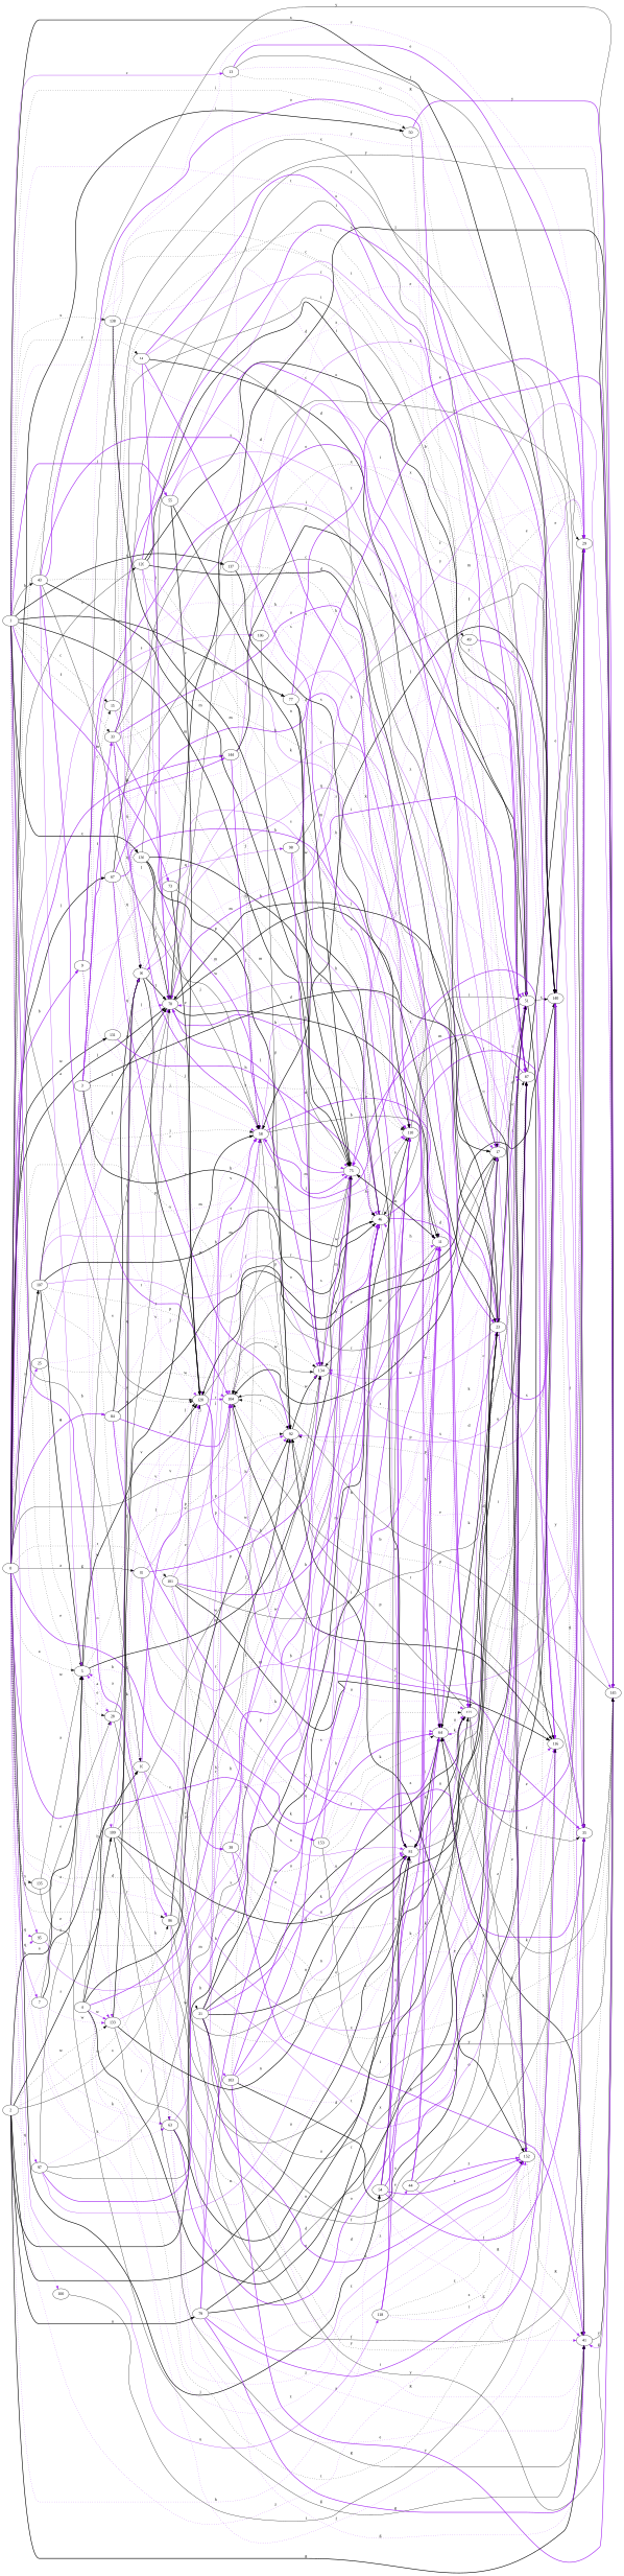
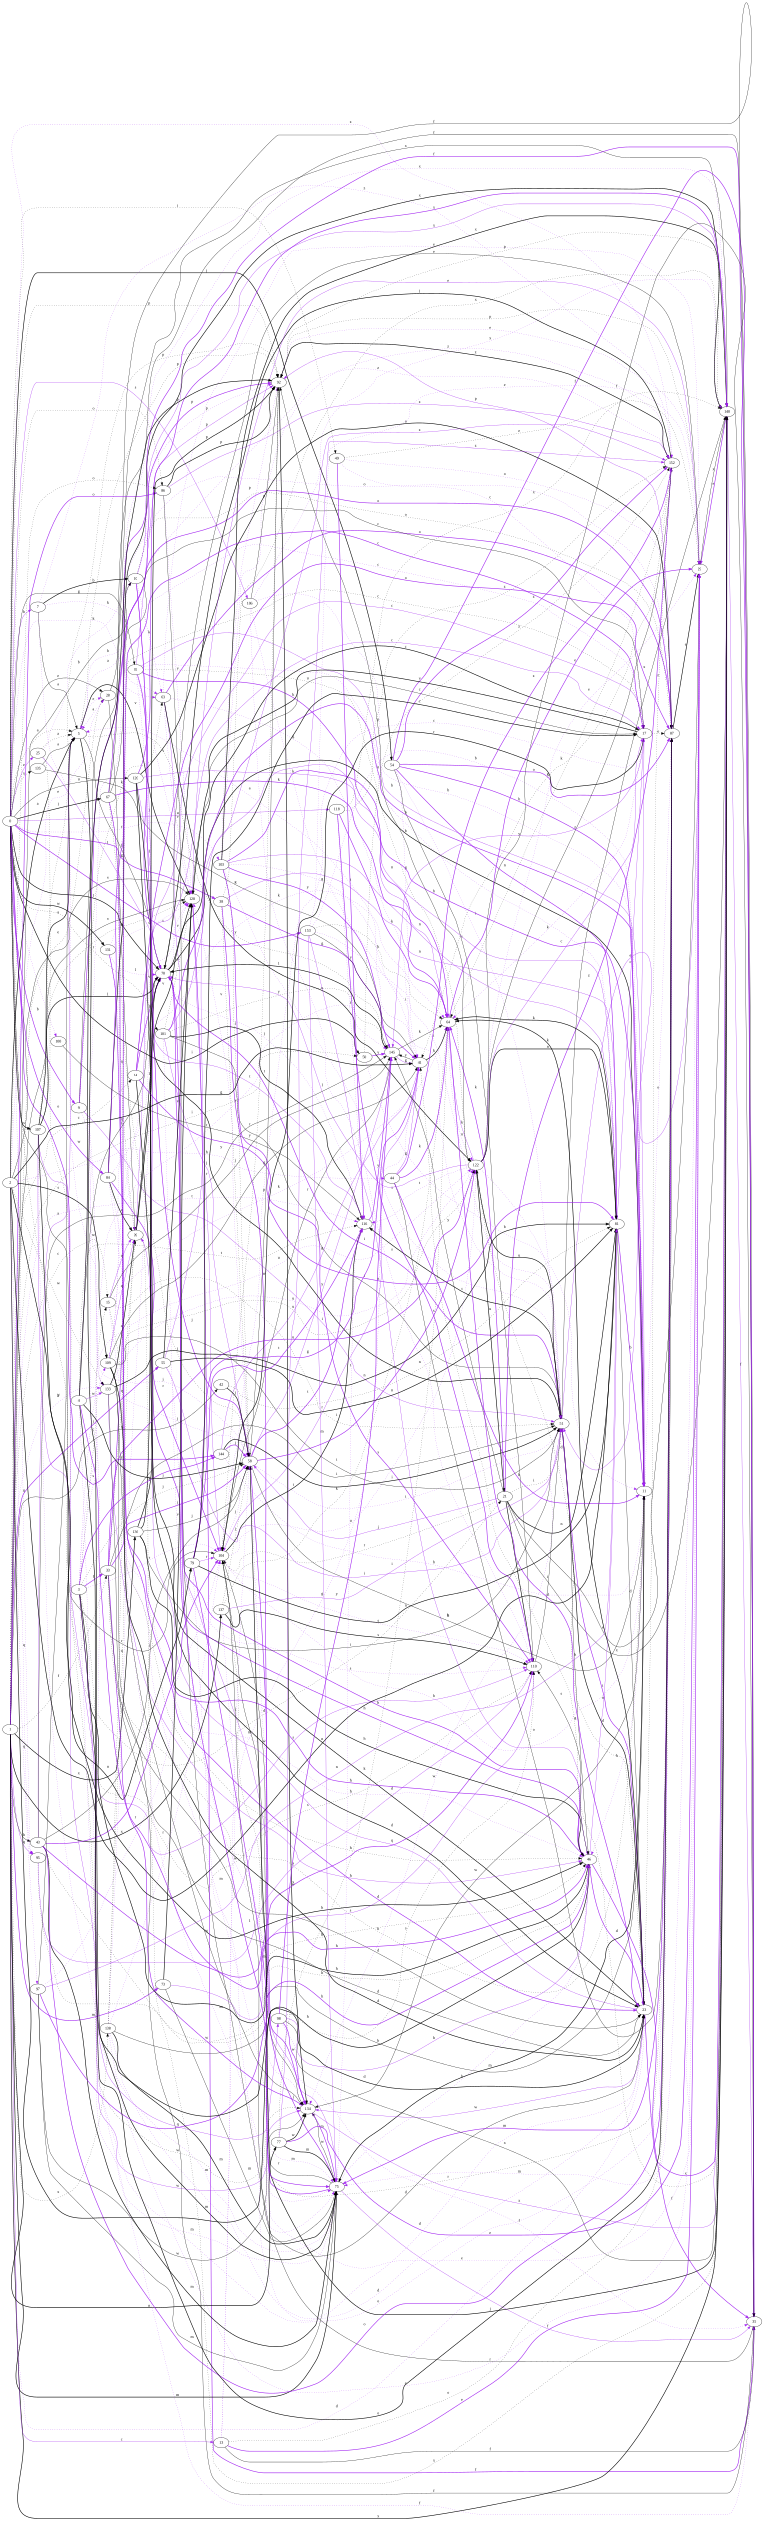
  strict digraph {
    fontname="Liberation Serif"
    rankdir=LR
    node [fontname="Liberation Serif"]
    edge [color=purple fontname="Liberation Serif" style=dotted]
    0
    5
    7
    9
    21
    25
    28
    38
    39
    49
    50
    54
    63
    67
    70
    84
    86
    92
    95
    100
    101
    103
    104
    106
    107
    n26 [label=153]
    118
    120
    131
    135
    144
    152
    10
    75
    128
    145
    133
    140
    58
    87
    51
    81
    110
    122
    29
    64
    134
    35
    99
    41
    46
    11
    116
    17
    23
    1
    13
    14
    15
    33
+   42
    43
    55
    73
    77
    136
    137
    138
    2
    44
    79
    97
    109
    3
    98
    4
    0 -> 5 [color=black label=a]
    0 -> 7 [label=b style=solid]
    0 -> 9 [label=b style=bold]
    0 -> 21 [color=black label=d]
    0 -> 25 [label=e style=solid]
    0 -> 28 [color=black label=e style=solid]
    0 -> 38 [label=g style=bold]
    0 -> 39 [color=black label=g style=solid]
    0 -> 49 [color=black label=i]
    0 -> 50 [color=black label=i style=bold]
    0 -> 54 [color=black label=j style=bold]
    0 -> 63 [label=k]
    0 -> 67 [color=black label=l style=bold]
    0 -> 70 [color=black label=l style=bold]
    0 -> 84 [label=o style=bold]
    0 -> 86 [color=black label=o]
    0 -> 92 [color=black label=p]
    0 -> 95 [label=q]
    0 -> 100 [label=r]
    0 -> 101 [color=black label=r]
    0 -> 103 [label=r]
    0 -> 104 [color=black label=r style=solid]
    0 -> 106 [label=s style=solid]
    0 -> 107 [color=black label=s style=bold]
    0 -> n26 [label=t style=bold]
    0 -> 118 [label=u style=solid]
    0 -> 120 [color=black label=u style=solid]
    0 -> 131 [color=black label=w style=bold]
    0 -> 135 [color=black label=x]
    0 -> 144 [label=y style=bold]
    0 -> 152 [label=z]
    5 -> 28 [label=e]
    5 -> 70 [color=black label=l style=solid]
    5 -> 92 [color=black label=p]
    5 -> 10 [label=b]
    5 -> 75 [color=black label=m style=bold]
    5 -> 128 [color=black label=v style=bold]
    5 -> 145 [color=black label=y]
    7 -> 5 [color=black label=a style=solid]
    7 -> 63 [label=k]
    7 -> 152 [label=z]
    7 -> 10 [color=black label=b style=bold]
    7 -> 133 [label=w]
    9 -> 63 [color=black label=k]
    9 -> 75 [label=m]
    9 -> 133 [label=w]
    9 -> 140 [color=black label=x style=solid]
    9 -> 58 [label=j]
    9 -> 87 [label=o style=bold]
    9 -> 51 [label=i style=solid]
    21 -> 104 [color=black label=r]
    21 -> 152 [label=z style=bold]
    21 -> 145 [color=black label=y style=solid]
    21 -> 140 [color=black label=x style=solid]
    21 -> 58 [label=j style=solid]
    21 -> 51 [color=black label=i]
    21 -> 81 [color=black label=n style=bold]
    21 -> 110 [color=black label=s style=bold]
-   21 -> 122 [color=black label=u style=bold]
+   122 -> 21 [color=black label=u style=bold]
    21 -> 29 [color=black label=e style=solid]
    21 -> 64 [label=k style=bold]
    25 -> 5 [color=black label=a]
    25 -> 70 [label=l style=solid]
    25 -> 87 [label=o]
    25 -> 134 [color=black label=w]
    28 -> 5 [label=a]
    28 -> 35 [color=black label=f style=solid]
    28 -> 99 [color=black label=q style=solid]
    38 -> 140 [color=black label=x]
    38 -> 58 [color=black label=j]
    38 -> 81 [label=n style=solid]
    38 -> 134 [label=w style=bold]
    38 -> 41 [label=g style=bold]
    39 -> 70 [label=l]
    39 -> 92 [label=p style=solid]
    39 -> 128 [label=v]
    39 -> 81 [label=n]
    39 -> 122 [color=black label=u]
    39 -> 64 [label=k style=bold]
    39 -> 46 [label=h style=bold]
    39 -> 11 [label=b style=solid]
    49 -> 87 [label=o]
    49 -> 29 [color=black label=e]
    49 -> 116 [label=t style=bold]
    49 -> 17 [label=c]
    50 -> 152 [color=black label=z]
    50 -> 145 [label=y style=bold]
    50 -> 11 [label=b]
    54 -> 152 [label=z style=bold]
    54 -> 87 [label=o style=bold]
    54 -> 51 [label=i]
    54 -> 81 [label=n style=bold]
    54 -> 110 [color=black label=s style=solid]
    54 -> 35 [label=f style=bold]
    54 -> 41 [label=g]
    54 -> 11 [label=b style=bold]
    63 -> 75 [label=m style=solid]
    63 -> 128 [label=v]
    63 -> 87 [label=o style=bold]
    63 -> 122 [color=black label=u style=bold]
    63 -> 29 [label=e]
    63 -> 41 [label=g]
    67 -> 92 [label=p style=bold]
    67 -> 58 [color=black label=j]
    67 -> 64 [label=k style=bold]
    67 -> 35 [color=black label=f style=solid]
    67 -> 99 [color=black label=q]
    67 -> 17 [color=black label=c style=solid]
    67 -> 23 [label=d style=bold]
    70 -> 128 [label=v]
    70 -> 51 [label=i style=bold]
    70 -> 29 [color=black label=e style=solid]
    70 -> 46 [label=h style=bold]
    70 -> 11 [color=black label=b style=bold]
    70 -> 17 [color=black label=c style=bold]
    84 -> 104 [label=r style=bold]
    84 -> 75 [label=m]
    84 -> 140 [color=black label=x style=bold]
    84 -> 64 [label=k]
    84 -> 35 [label=f style=bold]
    84 -> 99 [color=black label=q style=bold]
    84 -> 46 [label=h]
    86 -> 92 [color=black label=p style=bold]
    86 -> 152 [label=z style=solid]
    86 -> 128 [label=v]
    86 -> 23 [color=black label=d style=solid]
    92 -> 104 [color=black label=r]
    92 -> 152 [color=black label=z style=bold]
    92 -> 29 [label=e]
    92 -> 134 [color=black label=w style=bold]
    95 -> 110 [label=s style=solid]
    95 -> 46 [color=black label=h]
    100 -> 116 [color=black label=t style=solid]
    101 -> 128 [color=black label=v]
    101 -> 145 [color=black label=y]
    101 -> 58 [label=j style=solid]
    101 -> 51 [color=black label=i style=solid]
    101 -> 81 [label=n style=solid]
    101 -> 134 [label=w]
    101 -> 11 [label=b style=bold]
    101 -> 116 [color=black label=t style=bold]
    103 -> 92 [label=p]
    103 -> 152 [label=z]
    103 -> 145 [label=y style=bold]
    103 -> 140 [color=black label=x style=bold]
    103 -> 58 [color=black label=j]
    103 -> 51 [label=i]
    103 -> 81 [label=n style=solid]
    103 -> 110 [label=s style=bold]
    103 -> 41 [label=g]
    103 -> 11 [label=b style=bold]
    104 -> 58 [label=j]
    104 -> 110 [label=s]
    104 -> 122 [label=u]
    104 -> 134 [color=black label=w style=solid]
    104 -> 11 [label=b]
    104 -> 116 [color=black label=t style=bold]
    104 -> 17 [label=c]
    106 -> 92 [color=black label=p style=solid]
    106 -> 140 [label=x]
    106 -> 51 [label=i]
    106 -> 110 [label=s]
    106 -> 11 [label=b]
    107 -> 5 [color=black label=a style=bold]
    107 -> 70 [color=black label=l style=bold]
    107 -> 92 [color=black label=p]
    107 -> 75 [label=m]
    107 -> 128 [color=black label=v]
    107 -> 110 [label=s style=solid]
    107 -> 134 [label=w style=solid]
    107 -> 46 [color=black label=h style=bold]
    n26 -> 75 [label=m style=solid]
    n26 -> 145 [color=black label=y style=solid]
    n26 -> 51 [label=i]
    n26 -> 29 [label=e]
    n26 -> 64 [color=black label=k]
    n26 -> 46 [label=h style=solid]
    n26 -> 11 [label=b]
    118 -> 152 [color=black label=z]
    118 -> 140 [color=black label=x]
    118 -> 110 [label=s style=bold]
    118 -> 64 [label=k style=bold]
    118 -> 116 [label=t]
    120 -> 70 [label=l style=solid]
    120 -> 140 [label=x style=bold]
    120 -> 87 [color=black label=o style=bold]
    120 -> 51 [color=black label=i style=bold]
    120 -> 64 [label=k style=solid]
    120 -> 23 [color=black label=d style=bold]
    131 -> 70 [label=l]
    131 -> 128 [label=v]
    131 -> 140 [label=x]
    131 -> 99 [label=q]
    131 -> 46 [label=h style=bold]
    135 -> 5 [color=black label=a style=solid]
    135 -> 41 [color=black label=g style=solid]
    144 -> 58 [label=j style=bold]
    144 -> 51 [color=black label=i style=bold]
    144 -> 41 [label=g style=solid]
    144 -> 11 [label=b]
    152 -> 70 [color=black label=l style=bold]
    152 -> 64 [color=black label=k]
    152 -> 41 [color=black label=g]
    10 -> 5 [label=a]
    10 -> 63 [label=k]
    10 -> 92 [label=p]
    10 -> 140 [label=x style=solid]
    10 -> 58 [label=j style=bold]
    10 -> 87 [color=black label=o]
    10 -> 116 [label=t style=solid]
    75 -> 70 [label=l style=bold]
    75 -> 104 [color=black label=r style=solid]
    75 -> 58 [label=j style=bold]
    75 -> 134 [color=black label=w style=solid]
    75 -> 35 [label=f style=solid]
    75 -> 46 [label=h]
    75 -> 116 [label=t]
    128 -> 104 [label=r style=solid]
    128 -> 29 [label=e style=solid]
    128 -> 35 [label=f style=bold]
    128 -> 17 [color=black label=c style=solid]
    145 -> 70 [color=black label=l style=bold]
    145 -> 104 [color=black label=r style=solid]
    145 -> 64 [color=black label=k style=solid]
    145 -> 41 [label=g style=solid]
    133 -> 58 [label=j]
    133 -> 81 [color=black label=n style=bold]
    133 -> 122 [label=u]
    133 -> 99 [color=black label=q style=bold]
    133 -> 46 [label=h style=solid]
    133 -> 23 [color=black label=d style=solid]
    140 -> 92 [color=black label=p]
    140 -> 58 [color=black label=j style=bold]
    140 -> 29 [label=e style=bold]
    140 -> 35 [label=f style=solid]
    140 -> 41 [color=black label=g]
    58 -> 92 [color=black label=p style=solid]
    58 -> 75 [label=m]
    58 -> 128 [label=v]
    58 -> 145 [label=y style=solid]
    58 -> 51 [label=i]
    58 -> 122 [label=u style=bold]
    58 -> 11 [color=black label=b style=solid]
    58 -> 116 [label=t style=bold]
    87 -> 92 [label=p style=solid]
    87 -> 104 [color=black label=r]
    87 -> 75 [label=m style=bold]
    87 -> 29 [color=black label=e style=bold]
    51 -> 140 [color=black label=x style=solid]
    51 -> 122 [color=black label=u style=bold]
    51 -> 29 [label=e style=solid]
    51 -> 134 [label=w]
    51 -> 46 [color=black label=h style=solid]
    51 -> 116 [color=black label=t style=bold]
    51 -> 23 [color=black label=d style=bold]
    81 -> 64 [color=black label=k style=bold]
    81 -> 11 [label=b style=bold]
    81 -> 17 [label=c style=solid]
    81 -> 23 [color=black label=d style=solid]
    110 -> 51 [color=black label=i style=solid]
    122 -> 70 [label=l style=solid]
    122 -> 92 [color=black label=p style=solid]
    122 -> 152 [color=black label=z style=solid]
    122 -> 51 [label=i]
    122 -> 81 [color=black label=n style=bold]
    122 -> 29 [label=e]
    122 -> 64 [label=k style=solid]
    122 -> 35 [color=black label=f style=solid]
    122 -> 116 [label=t]
    122 -> 17 [label=c style=solid]
    122 -> 23 [color=black label=d]
    29 -> 92 [color=black label=p]
    29 -> 75 [label=m]
    29 -> 140 [color=black label=x style=solid]
    64 -> 122 [label=u]
    64 -> 29 [label=e style=bold]
    64 -> 23 [label=d style=bold]
    134 -> 75 [label=m style=bold]
    134 -> 140 [label=x style=solid]
    35 -> 104 [color=black label=r style=solid]
    99 -> 70 [color=black label=l style=bold]
    99 -> 128 [color=black label=v style=bold]
    99 -> 140 [color=black label=x]
    99 -> 17 [label=c style=solid]
    41 -> 5 [label=a]
    41 -> 104 [label=r style=solid]
    41 -> 145 [color=black label=y style=solid]
    41 -> 64 [color=black label=k style=bold]
    46 -> 81 [label=n style=solid]
    46 -> 110 [color=black label=s style=solid]
    46 -> 35 [label=f style=bold]
    46 -> 23 [label=d style=bold]
    11 -> 75 [color=black label=m style=bold]
    11 -> 87 [label=o]
    11 -> 134 [color=black label=w style=solid]
    11 -> 46 [label=h]
    116 -> 70 [label=l]
+   116 -> 145 [label=y style=bold]
    17 -> 104 [color=black label=r style=bold]
    17 -> 128 [color=black label=v style=bold]
    17 -> 145 [label=y style=solid]
    17 -> 87 [color=black label=o]
    17 -> 51 [label=i style=solid]
    17 -> 64 [label=k]
    23 -> 152 [color=black label=z]
    23 -> 140 [label=x style=bold]
    23 -> 51 [label=i style=bold]
    23 -> 64 [color=black label=k style=bold]
    23 -> 134 [label=w style=solid]
    23 -> 99 [label=q style=solid]
    1 -> 28 [color=black label=e]
    1 -> 50 [color=black label=i]
    1 -> 86 [label=o style=bold]
    1 -> 95 [label=q style=solid]
    1 -> 10 [color=black label=b style=solid]
    1 -> 75 [color=black label=m style=bold]
    1 -> 128 [color=black label=v style=solid]
    1 -> 133 [label=w]
    1 -> 140 [color=black label=x style=bold]
    1 -> 116 [label=t]
    1 -> 23 [label=d]
    1 -> 13 [label=c style=solid]
    1 -> 14 [color=black label=c]
    1 -> 15 [color=black label=c]
    1 -> 33 [color=black label=f]
+   1 -> 42 [color=black label=h style=solid]
    1 -> 43 [color=black label=h style=solid]
    1 -> 55 [label=j style=bold]
    1 -> 73 [label=m style=bold]
    1 -> 77 [color=black label=n style=bold]
    1 -> 136 [color=black label=x style=bold]
    1 -> 137 [color=black label=x style=bold]
    1 -> 138 [color=black label=x]
    13 -> 58 [label=j]
    13 -> 87 [color=black label=o]
    13 -> 29 [label=e style=bold]
    13 -> 35 [color=black label=f style=solid]
    13 -> 41 [label=g]
    14 -> 70 [label=l style=bold]
    14 -> 87 [label=o style=bold]
    14 -> 81 [label=n style=bold]
    14 -> 17 [label=c style=solid]
    14 -> 23 [color=black label=d style=bold]
    15 -> 75 [label=m]
    15 -> 145 [color=black label=y style=solid]
    15 -> 51 [color=black label=i]
    15 -> 64 [label=k]
    15 -> 99 [label=q style=solid]
    15 -> 46 [color=black label=h]
    33 -> 58 [label=j style=bold]
    33 -> 51 [color=black label=i style=solid]
    33 -> 122 [label=u style=bold]
    33 -> 134 [label=w style=bold]
    33 -> 99 [color=black label=q]
    33 -> 11 [color=black label=b]
    33 -> 17 [label=c style=bold]
    33 -> 23 [color=black label=d style=solid]
+   42 -> 58 [color=black label=j style=bold]
+   42 -> 81 [color=black label=n]
    43 -> 5 [label=a style=solid]
    43 -> 104 [label=r style=bold]
    43 -> 75 [color=black label=m style=bold]
    43 -> 145 [color=black label=y style=solid]
    43 -> 58 [color=black label=j style=solid]
    43 -> 87 [label=o style=bold]
    43 -> 110 [label=s style=bold]
    43 -> 46 [color=black label=h]
    55 -> 152 [label=z style=solid]
    55 -> 128 [color=black label=v style=bold]
    55 -> 51 [label=i style=solid]
    55 -> 81 [color=black label=n style=bold]
    55 -> 110 [label=s]
    73 -> 75 [color=black label=m style=solid]
    73 -> 128 [color=black label=v style=bold]
    73 -> 110 [label=s style=solid]
    77 -> 152 [label=z style=solid]
    77 -> 75 [color=black label=m style=bold]
    77 -> 29 [label=e style=bold]
    77 -> 64 [color=black label=k]
    77 -> 134 [color=black label=w style=bold]
    136 -> 70 [color=black label=l style=bold]
    136 -> 92 [color=black label=p style=bold]
    136 -> 58 [color=black label=j style=solid]
    136 -> 51 [color=black label=i style=solid]
    136 -> 46 [color=black label=h style=bold]
    137 -> 58 [color=black label=j]
    137 -> 51 [label=i style=solid]
    137 -> 110 [color=black label=s style=bold]
    137 -> 29 [label=e]
    137 -> 64 [color=black label=k]
    138 -> 70 [label=l]
    138 -> 104 [label=r]
    138 -> 75 [color=black label=m style=bold]
    138 -> 29 [label=e]
    138 -> 99 [color=black label=q]
    138 -> 11 [color=black label=b style=solid]
    138 -> 17 [color=black label=c]
    138 -> 23 [label=d]
    2 -> 5 [color=black label=a style=bold]
    2 -> 28 [label=e]
    2 -> 86 [color=black label=o]
    2 -> 95 [label=q]
    2 -> 128 [color=black label=v style=solid]
    2 -> 133 [color=black label=w]
    2 -> 81 [color=black label=n style=bold]
    2 -> 41 [color=black label=g style=bold]
    2 -> 46 [color=black label=h style=bold]
    2 -> 44 [label=h]
    2 -> 79 [color=black label=n style=bold]
    2 -> 97 [label=q]
    2 -> 109 [color=black label=s style=bold]
    44 -> 152 [label=z style=bold]
    44 -> 87 [color=black label=o style=solid]
    44 -> 64 [label=k style=bold]
    44 -> 41 [label=g style=solid]
    44 -> 11 [label=b style=bold]
    79 -> 104 [label=r style=solid]
    79 -> 75 [label=m style=bold]
    79 -> 81 [color=black label=n style=bold]
    79 -> 41 [label=g style=bold]
    79 -> 116 [label=t style=bold]
    79 -> 17 [color=black label=c style=bold]
    79 -> 23 [label=d]
    97 -> 5 [color=black label=a style=solid]
    97 -> 104 [label=r]
    97 -> 75 [color=black label=m style=solid]
    97 -> 81 [label=n style=solid]
    97 -> 134 [color=black label=w style=solid]
    97 -> 46 [label=h style=bold]
    109 -> 128 [label=v]
    109 -> 51 [color=black label=i style=solid]
    109 -> 122 [color=black label=u]
    109 -> 134 [color=black label=w style=solid]
    109 -> 35 [color=black label=f style=solid]
    109 -> 99 [label=q style=solid]
    109 -> 41 [color=black label=g style=solid]
    109 -> 17 [label=c]
    109 -> 23 [color=black label=d style=bold]
    3 -> 104 [label=r]
    3 -> 144 [label=y style=bold]
    3 -> 145 [label=y]
    3 -> 58 [color=black label=j]
    3 -> 87 [label=o]
    3 -> 110 [color=black label=s]
    3 -> 122 [label=u]
    3 -> 46 [color=black label=h style=bold]
    3 -> 23 [color=black label=d style=bold]
    3 -> 15 [color=black label=c]
    3 -> 33 [label=f style=bold]
    3 -> 109 [label=s]
    3 -> 98 [label=q style=solid]
    98 -> 145 [label=y style=bold]
    98 -> 140 [color=black label=x style=solid]
    98 -> 110 [color=black label=s]
    98 -> 134 [label=w style=bold]
    98 -> 35 [label=f]
    98 -> 46 [label=h style=solid]
    4 -> 70 [color=black label=l style=solid]
    4 -> 92 [color=black label=p style=bold]
    4 -> 152 [label=z]
    4 -> 133 [label=w style=solid]
    4 -> 58 [color=black label=j style=bold]
    4 -> 87 [color=black label=o style=bold]
    4 -> 35 [label=f]
    4 -> 46 [label=h style=bold]
    4 -> 116 [color=black label=t]
  }
